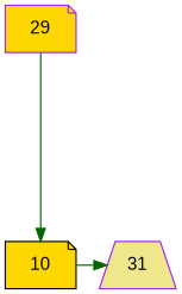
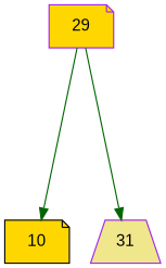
  digraph {
    fontname="Liberation Sans"
    ranksep=2.0
    node [color=purple fillcolor=gold fontname="Liberation Sans" shape=note style=filled]
    edge [color=darkgreen fontname="Liberation Sans"]
    29
    n2 [color=black label=10]
    31 [fillcolor=khaki shape=trapezium]
    subgraph sub_1 {
      rank=same
    }
    subgraph sub_2 {
      rank=same
      29
    }
    subgraph sub_3 {
      rank=same
      n2
      31
    }
    29 -> n2
-   n2 -> 31
+   29 -> 31
  }
